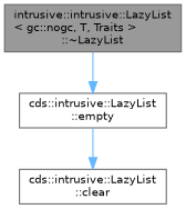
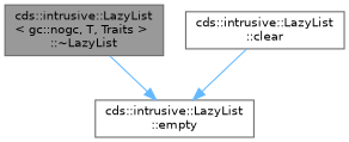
  digraph {
    rankdir=TB
    node [color=grey40 fillcolor=white fontname=Helvetica fontsize=10 shape=box style=filled]
    edge [color=steelblue1 fontname=Helvetica fontsize=10 labelfontname=Helvetica labelfontsize=10 style=solid]
-   n1 [color=gray40 fillcolor=grey60 fontcolor=black height=0.2 label="intrusive::intrusive::LazyList\l\< gc::nogc, T, Traits \>\l::~LazyList" width=0.4]
+   n1 [color=gray40 fillcolor=grey60 fontcolor=black height=0.2 label="cds::intrusive::LazyList\l\< gc::nogc, T, Traits \>\l::~LazyList" width=0.4]
    n2 [height=0.2 label="cds::intrusive::LazyList\l::empty" width=0.4]
    n3 [height=0.2 label="cds::intrusive::LazyList\l::clear" width=0.4]
    n1 -> n2
-   n2 -> n3
+   n3 -> n2
  }
